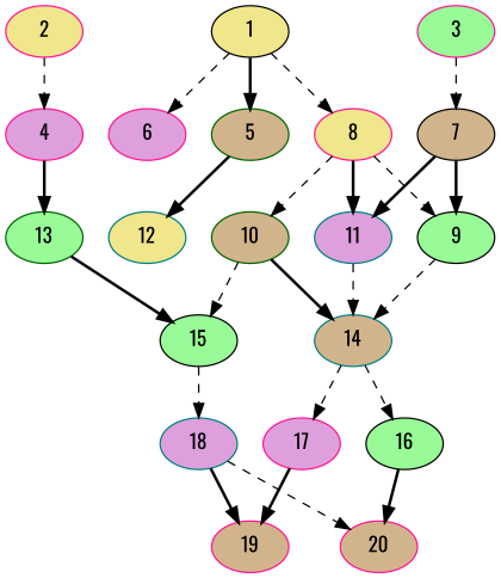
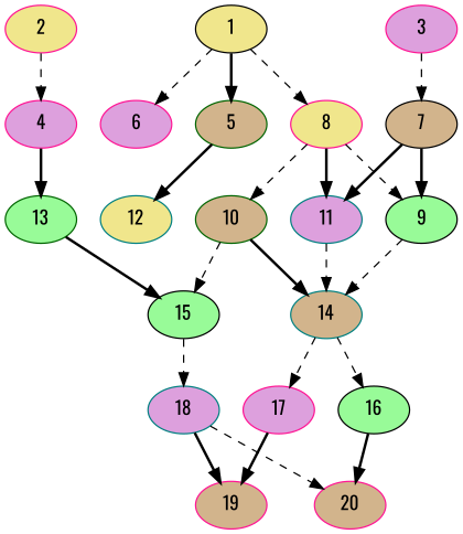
  digraph {
    fontname=Oswald
    node [alpha=0.10 color=deeppink fillcolor=tan fontname=Oswald style=filled]
    edge [fontname=Oswald style=dashed]
    1 [color=black expect_size=9819136 fillcolor=khaki]
    5 [color=darkgreen expect_size=29956096]
    6 [alpha=0.02 expect_size=50790400 fillcolor=plum]
    8 [alpha=0.13 expect_size=42902528 fillcolor=khaki]
    12 [alpha=0.02 color=teal expect_size=41799680 fillcolor=khaki]
    9 [color=black expect_size=25511936 fillcolor=palegreen]
    11 [color=teal expect_size=17127424 fillcolor=plum]
    10 [alpha=0.16 color=darkgreen expect_size=15072256]
    14 [alpha=0.08 color=teal expect_size=8542208]
    15 [alpha=0.16 color=black expect_size=18560000 fillcolor=palegreen]
    2 [alpha=0.04 expect_size=23763968 fillcolor=khaki]
    4 [alpha=0.04 expect_size=26877952 fillcolor=plum]
    13 [alpha=0.04 color=darkgreen expect_size=51572736 fillcolor=palegreen]
-   3 [alpha=0.02 expect_size=30341120 fillcolor=palegreen]
+   3 [alpha=0.02 expect_size=30341120 fillcolor=plum]
    7 [alpha=0.20 color=black expect_size=39138304]
    18 [alpha=0.15 color=teal expect_size=46556160 fillcolor=plum]
    16 [color=black expect_size=43210752 fillcolor=palegreen]
    17 [alpha=0.05 expect_size=47386624 fillcolor=plum]
    20 [alpha=0.17 expect_size=7294976]
    19 [alpha=0.15 expect_size=29877248]
    1 -> 5 [style=bold]
    1 -> 6
    1 -> 8
    5 -> 12 [style=bold]
    8 -> 9
    8 -> 11 [style=bold]
    8 -> 10
    9 -> 14
    11 -> 14
    10 -> 14 [style=bold]
    10 -> 15
    14 -> 16
    14 -> 17
    15 -> 18
    2 -> 4
    4 -> 13 [style=bold]
    13 -> 15 [style=bold]
    3 -> 7
    7 -> 9 [style=bold]
    7 -> 11 [style=bold]
    18 -> 20
    18 -> 19 [style=bold]
    16 -> 20 [style=bold]
    17 -> 19 [style=bold]
  }
